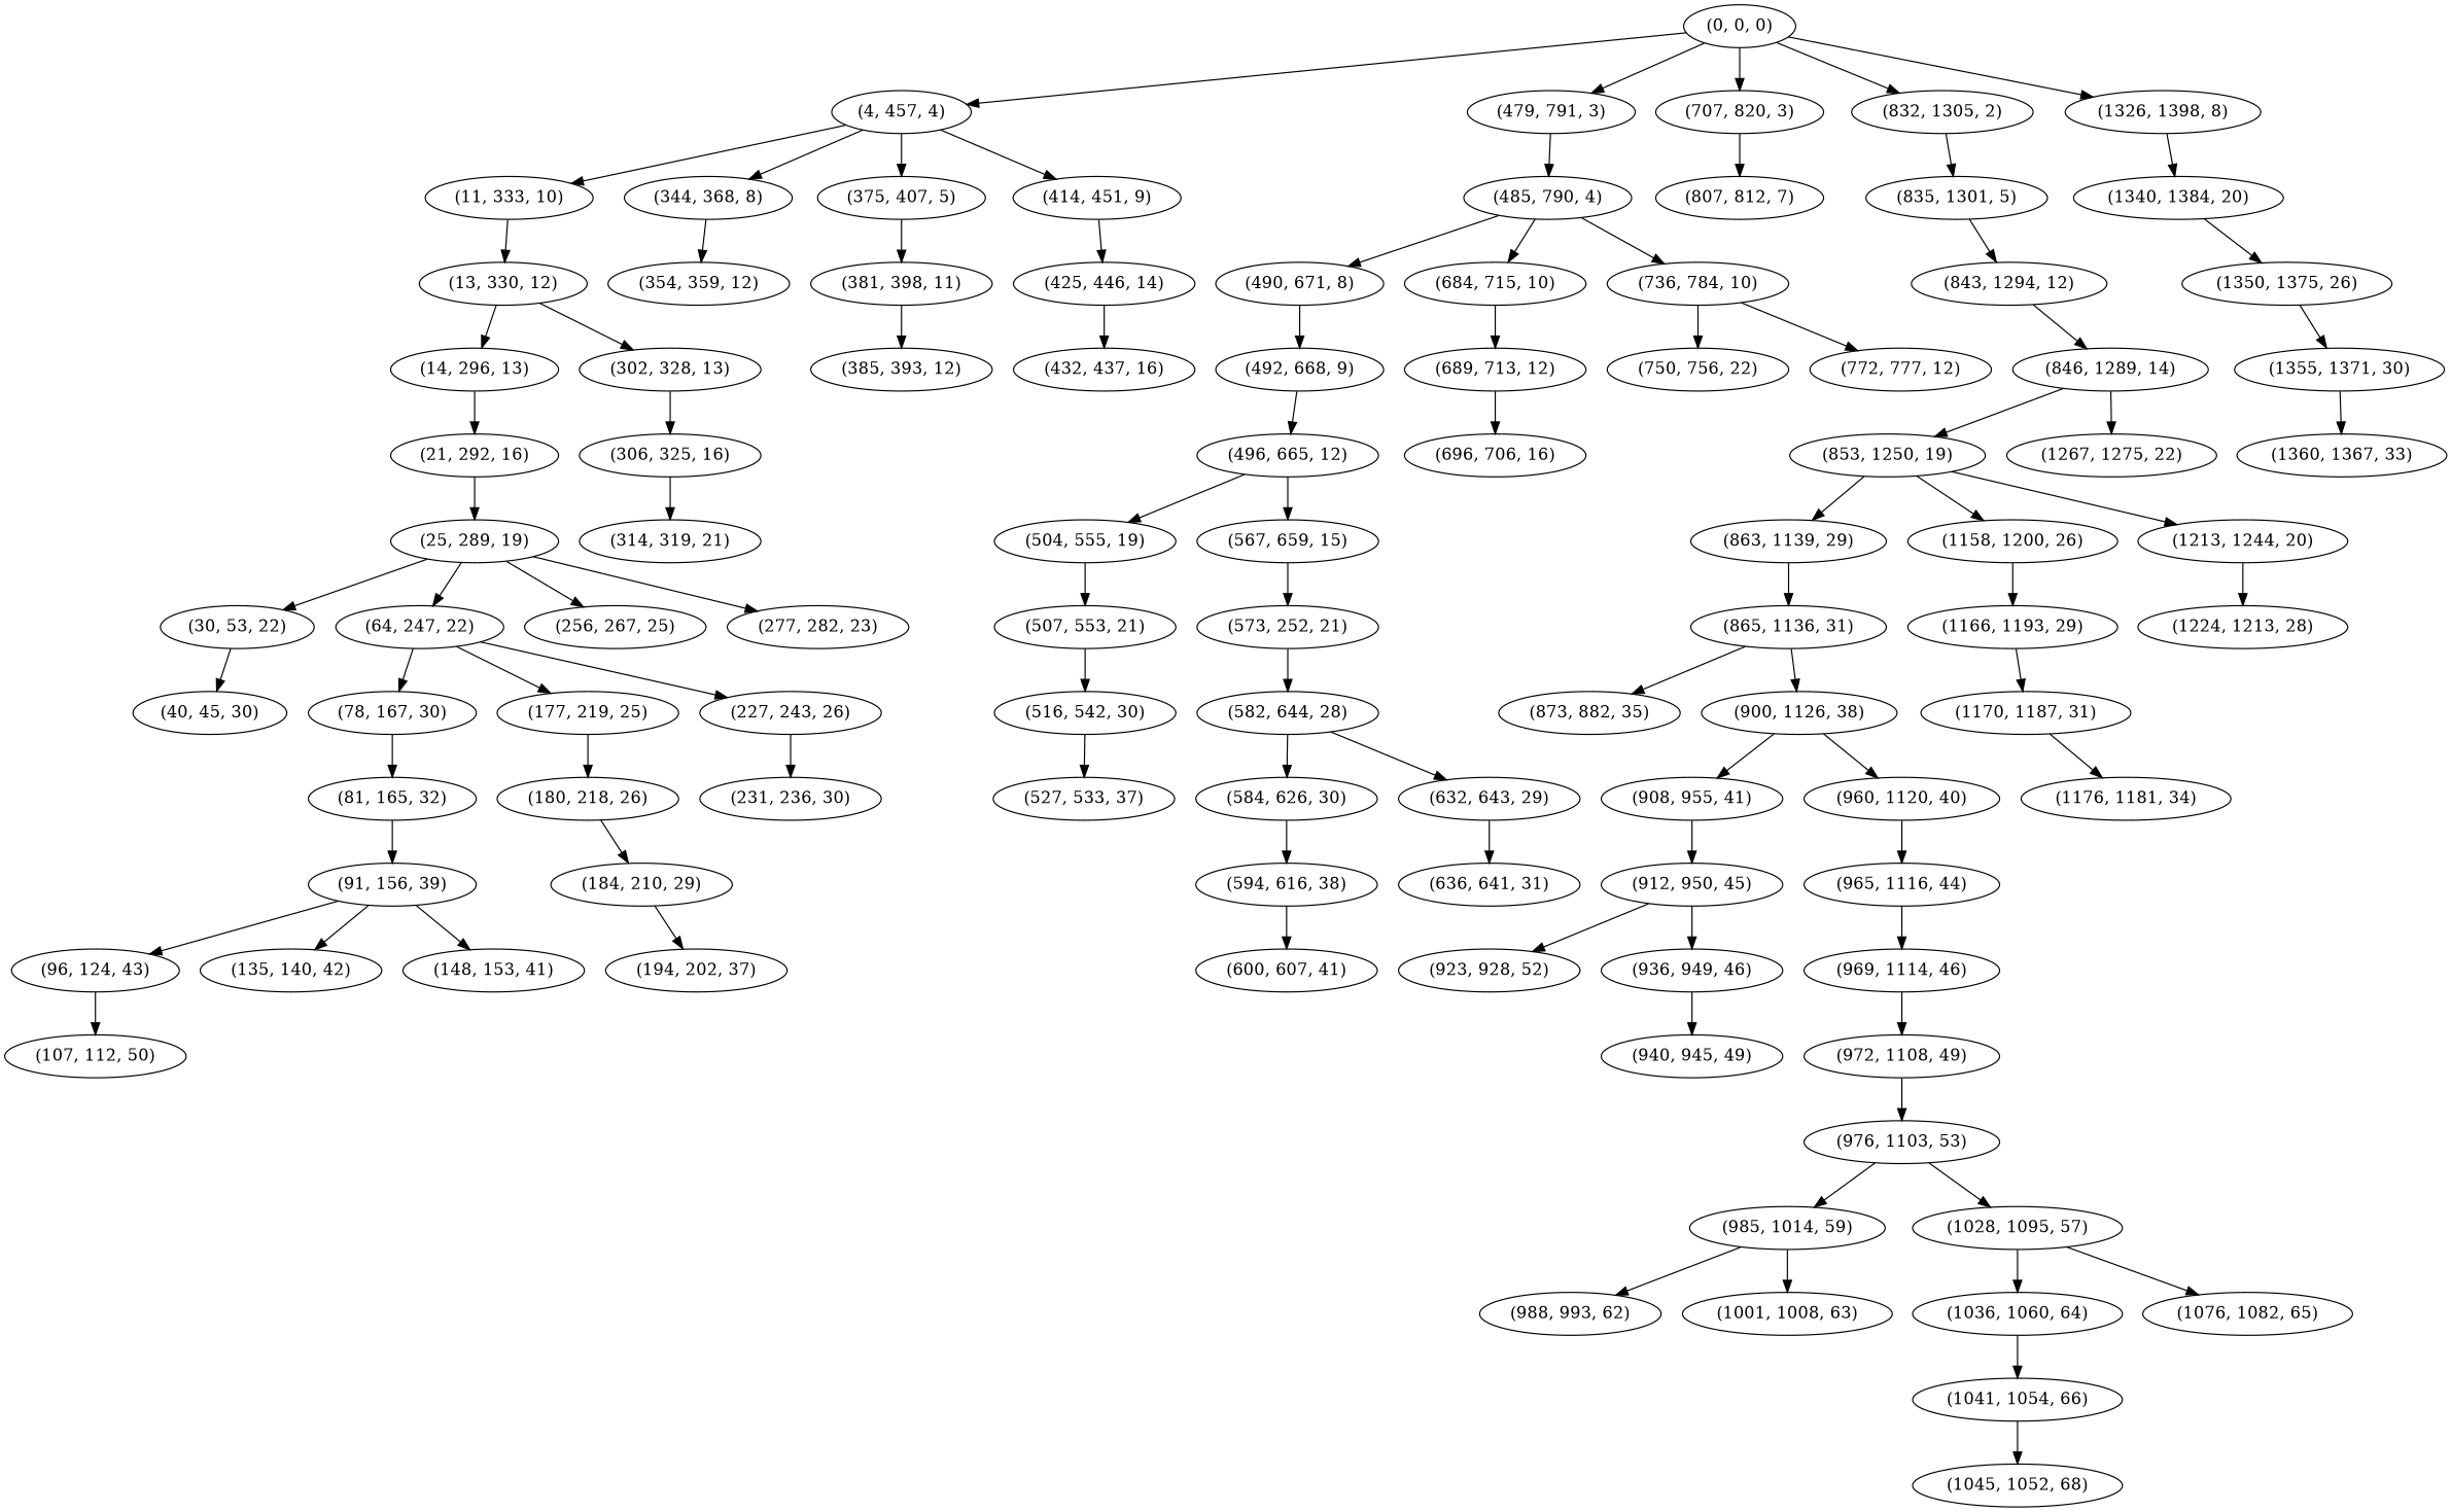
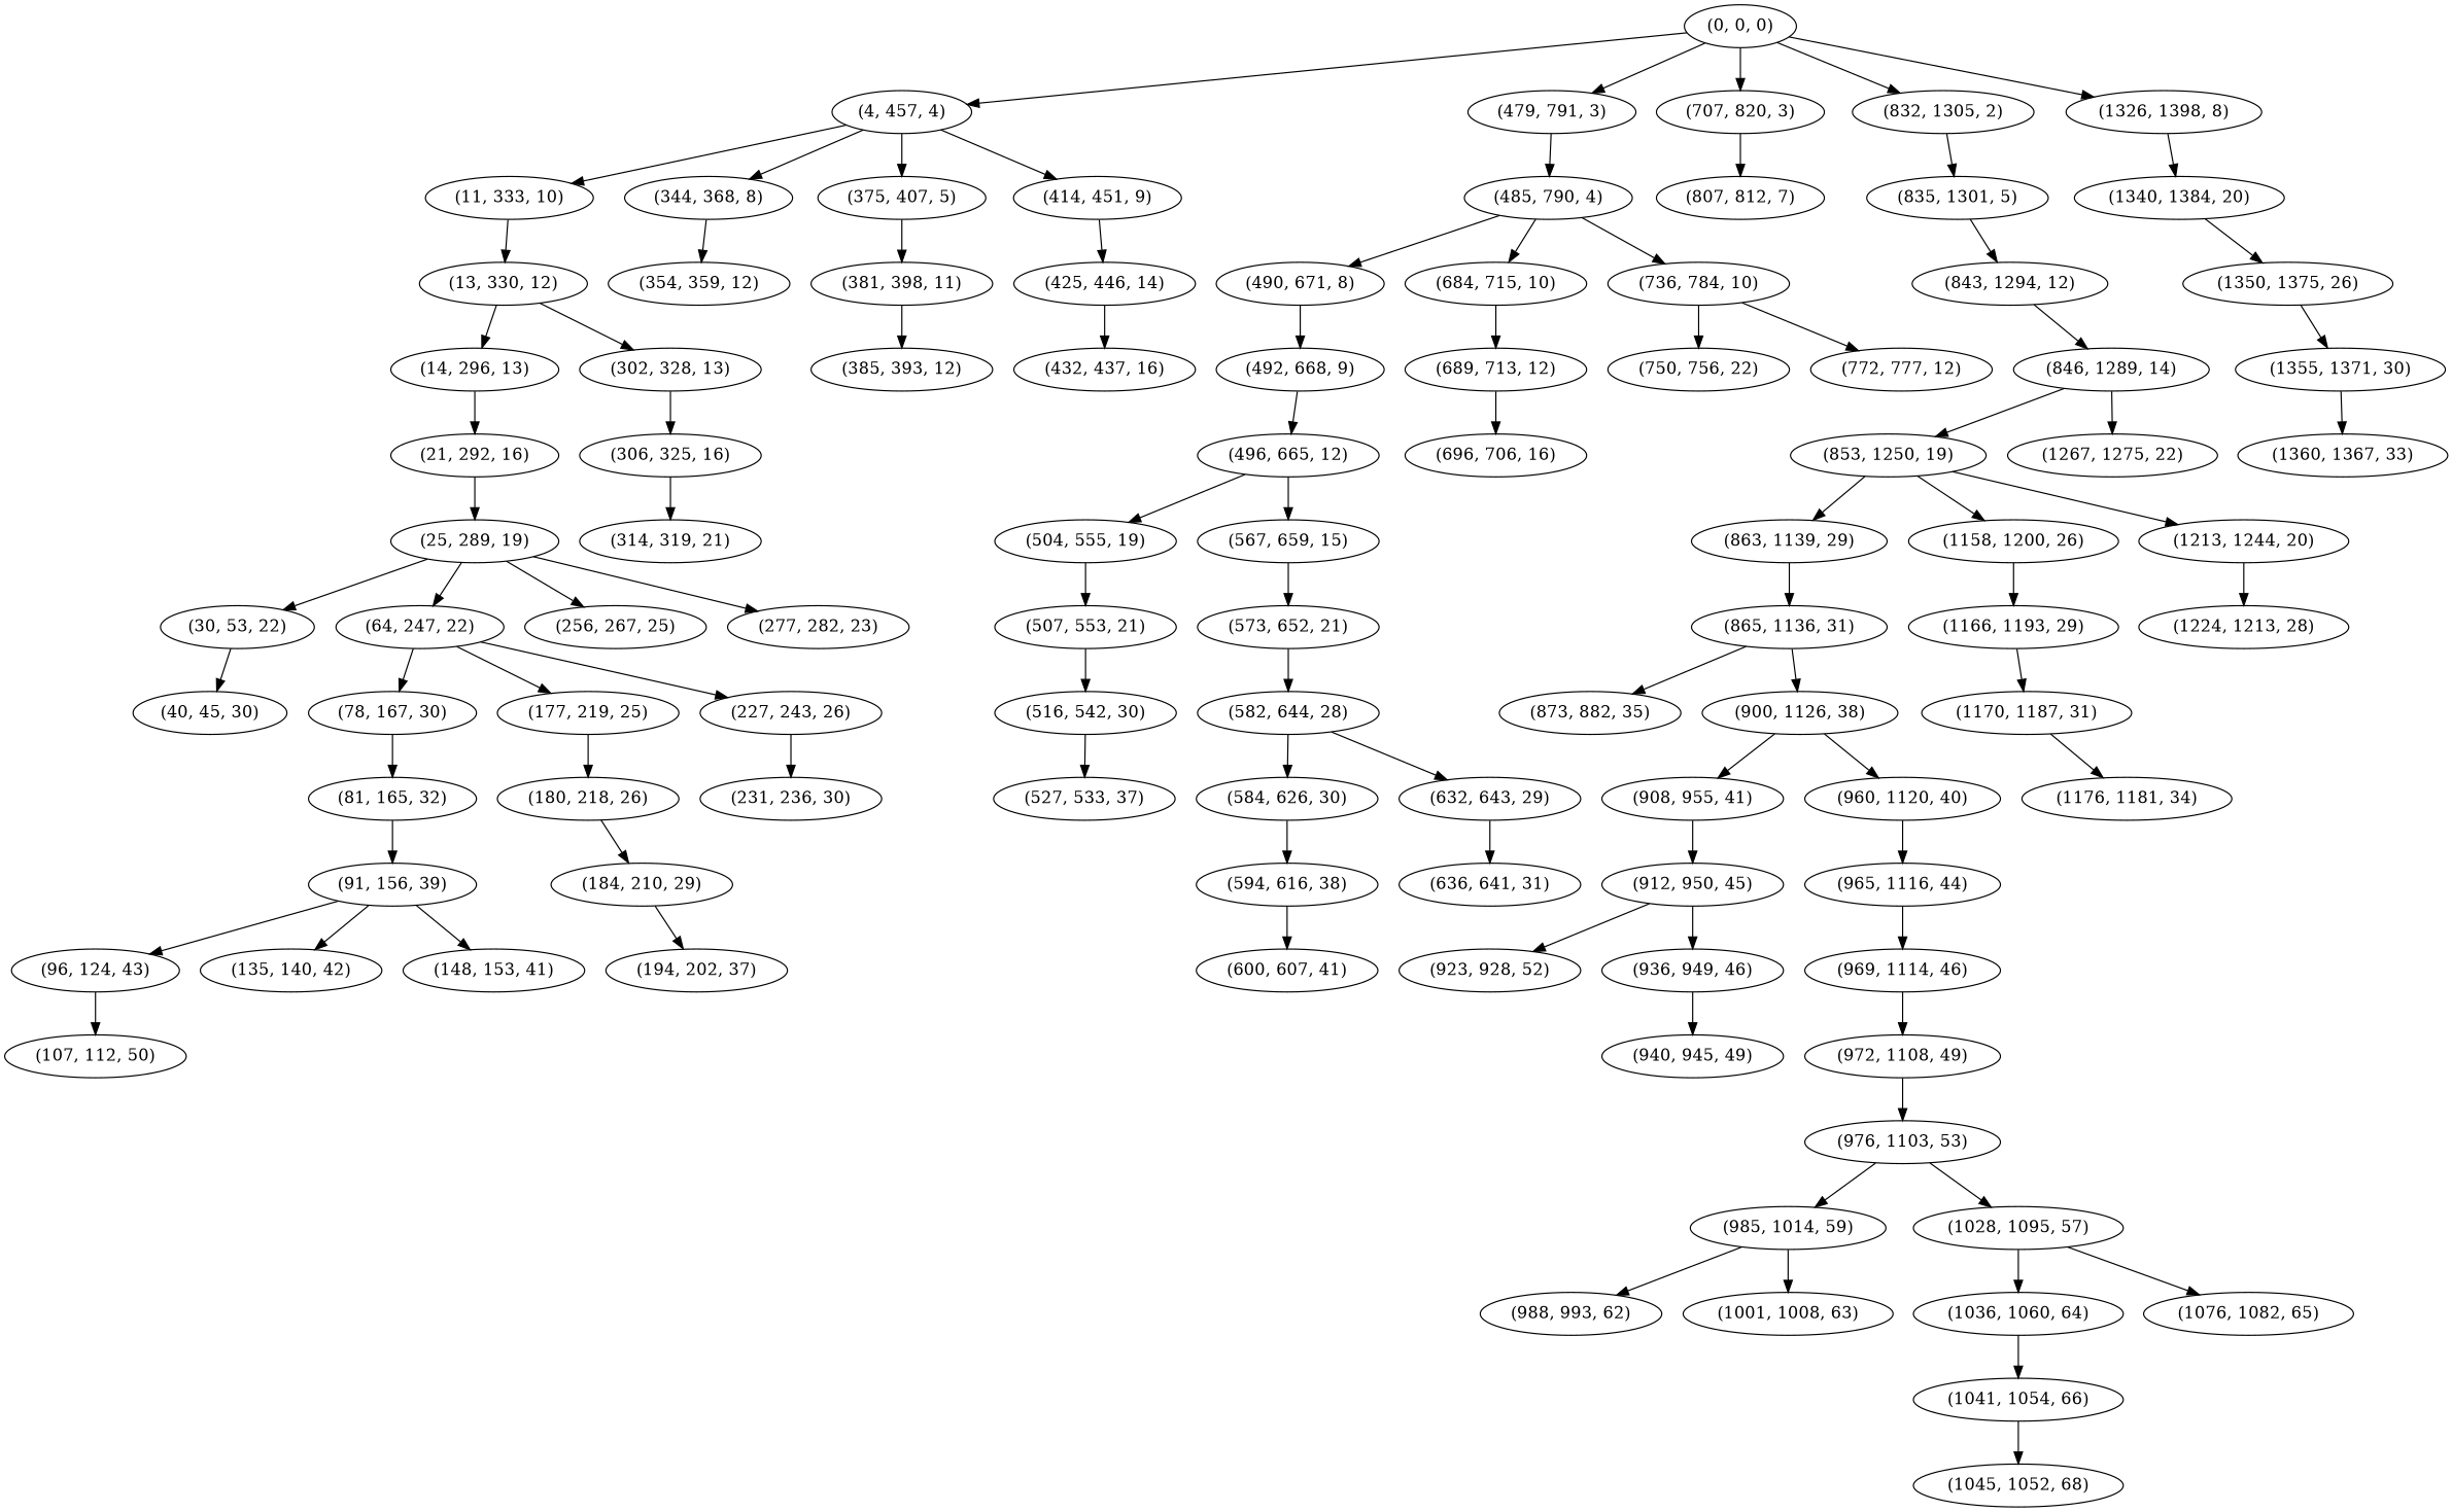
  digraph {
    "(0, 0, 0)"
    "(4, 457, 4)"
    "(479, 791, 3)"
    n4 [label="(707, 820, 3)"]
    "(832, 1305, 2)"
    "(1326, 1398, 8)"
    "(11, 333, 10)"
    "(344, 368, 8)"
    "(375, 407, 5)"
    "(414, 451, 9)"
    "(485, 790, 4)"
    "(807, 812, 7)"
    "(835, 1301, 5)"
    "(1340, 1384, 20)"
    "(13, 330, 12)"
    "(354, 359, 12)"
    "(381, 398, 11)"
    "(425, 446, 14)"
    "(14, 296, 13)"
    "(302, 328, 13)"
    "(21, 292, 16)"
    "(306, 325, 16)"
    "(25, 289, 19)"
    "(30, 53, 22)"
    "(64, 247, 22)"
    "(256, 267, 25)"
    "(277, 282, 23)"
    "(40, 45, 30)"
    "(78, 167, 30)"
    "(177, 219, 25)"
    "(227, 243, 26)"
    "(81, 165, 32)"
    "(180, 218, 26)"
    "(231, 236, 30)"
    "(91, 156, 39)"
    "(96, 124, 43)"
    "(135, 140, 42)"
    "(148, 153, 41)"
    "(107, 112, 50)"
    "(184, 210, 29)"
    "(194, 202, 37)"
    "(314, 319, 21)"
    "(385, 393, 12)"
    "(432, 437, 16)"
    "(490, 671, 8)"
    "(684, 715, 10)"
    "(736, 784, 10)"
    "(492, 668, 9)"
    "(689, 713, 12)"
    "(750, 756, 22)"
    "(772, 777, 12)"
    "(496, 665, 12)"
    "(504, 555, 19)"
    "(567, 659, 15)"
    "(507, 553, 21)"
-   "(573, 652, 21)" [label="(573, 252, 21)"]
+   "(573, 652, 21)"
    "(516, 542, 30)"
    "(527, 533, 37)"
    "(582, 644, 28)"
    "(584, 626, 30)"
    "(632, 643, 29)"
    "(594, 616, 38)"
    "(636, 641, 31)"
    "(600, 607, 41)"
    "(696, 706, 16)"
    "(843, 1294, 12)"
    "(846, 1289, 14)"
    "(853, 1250, 19)"
    "(1267, 1275, 22)"
    "(863, 1139, 29)"
    "(1158, 1200, 26)"
    "(1213, 1244, 20)"
    "(865, 1136, 31)"
    "(1166, 1193, 29)"
    n75 [label="(1224, 1213, 28)"]
    "(873, 882, 35)"
    "(900, 1126, 38)"
    "(908, 955, 41)"
    "(960, 1120, 40)"
    "(912, 950, 45)"
    "(965, 1116, 44)"
    "(923, 928, 52)"
    "(936, 949, 46)"
    "(940, 945, 49)"
    "(969, 1114, 46)"
    "(972, 1108, 49)"
    "(976, 1103, 53)"
    "(985, 1014, 59)"
    "(1028, 1095, 57)"
    "(988, 993, 62)"
    "(1001, 1008, 63)"
    "(1036, 1060, 64)"
    "(1076, 1082, 65)"
    "(1041, 1054, 66)"
    "(1045, 1052, 68)"
    "(1170, 1187, 31)"
    "(1176, 1181, 34)"
    "(1350, 1375, 26)"
    "(1355, 1371, 30)"
    "(1360, 1367, 33)"
    "(0, 0, 0)" -> "(4, 457, 4)"
    "(0, 0, 0)" -> "(479, 791, 3)"
    "(0, 0, 0)" -> n4
    "(0, 0, 0)" -> "(832, 1305, 2)"
    "(0, 0, 0)" -> "(1326, 1398, 8)"
    "(4, 457, 4)" -> "(11, 333, 10)"
    "(4, 457, 4)" -> "(344, 368, 8)"
    "(4, 457, 4)" -> "(375, 407, 5)"
    "(4, 457, 4)" -> "(414, 451, 9)"
    "(479, 791, 3)" -> "(485, 790, 4)"
    n4 -> "(807, 812, 7)"
    "(832, 1305, 2)" -> "(835, 1301, 5)"
    "(1326, 1398, 8)" -> "(1340, 1384, 20)"
    "(11, 333, 10)" -> "(13, 330, 12)"
    "(344, 368, 8)" -> "(354, 359, 12)"
    "(375, 407, 5)" -> "(381, 398, 11)"
    "(414, 451, 9)" -> "(425, 446, 14)"
    "(485, 790, 4)" -> "(490, 671, 8)"
    "(485, 790, 4)" -> "(684, 715, 10)"
    "(485, 790, 4)" -> "(736, 784, 10)"
    "(835, 1301, 5)" -> "(843, 1294, 12)"
    "(1340, 1384, 20)" -> "(1350, 1375, 26)"
    "(13, 330, 12)" -> "(14, 296, 13)"
    "(13, 330, 12)" -> "(302, 328, 13)"
    "(381, 398, 11)" -> "(385, 393, 12)"
    "(425, 446, 14)" -> "(432, 437, 16)"
    "(14, 296, 13)" -> "(21, 292, 16)"
    "(302, 328, 13)" -> "(306, 325, 16)"
    "(21, 292, 16)" -> "(25, 289, 19)"
    "(306, 325, 16)" -> "(314, 319, 21)"
    "(25, 289, 19)" -> "(30, 53, 22)"
    "(25, 289, 19)" -> "(64, 247, 22)"
    "(25, 289, 19)" -> "(256, 267, 25)"
    "(25, 289, 19)" -> "(277, 282, 23)"
    "(30, 53, 22)" -> "(40, 45, 30)"
    "(64, 247, 22)" -> "(78, 167, 30)"
    "(64, 247, 22)" -> "(177, 219, 25)"
    "(64, 247, 22)" -> "(227, 243, 26)"
    "(78, 167, 30)" -> "(81, 165, 32)"
    "(177, 219, 25)" -> "(180, 218, 26)"
    "(227, 243, 26)" -> "(231, 236, 30)"
    "(81, 165, 32)" -> "(91, 156, 39)"
    "(180, 218, 26)" -> "(184, 210, 29)"
    "(91, 156, 39)" -> "(96, 124, 43)"
    "(91, 156, 39)" -> "(135, 140, 42)"
    "(91, 156, 39)" -> "(148, 153, 41)"
    "(96, 124, 43)" -> "(107, 112, 50)"
    "(184, 210, 29)" -> "(194, 202, 37)"
    "(490, 671, 8)" -> "(492, 668, 9)"
    "(684, 715, 10)" -> "(689, 713, 12)"
    "(736, 784, 10)" -> "(750, 756, 22)"
    "(736, 784, 10)" -> "(772, 777, 12)"
    "(492, 668, 9)" -> "(496, 665, 12)"
    "(689, 713, 12)" -> "(696, 706, 16)"
    "(496, 665, 12)" -> "(504, 555, 19)"
    "(496, 665, 12)" -> "(567, 659, 15)"
    "(504, 555, 19)" -> "(507, 553, 21)"
    "(567, 659, 15)" -> "(573, 652, 21)"
    "(507, 553, 21)" -> "(516, 542, 30)"
    "(573, 652, 21)" -> "(582, 644, 28)"
    "(516, 542, 30)" -> "(527, 533, 37)"
    "(582, 644, 28)" -> "(584, 626, 30)"
    "(582, 644, 28)" -> "(632, 643, 29)"
    "(584, 626, 30)" -> "(594, 616, 38)"
    "(632, 643, 29)" -> "(636, 641, 31)"
    "(594, 616, 38)" -> "(600, 607, 41)"
    "(843, 1294, 12)" -> "(846, 1289, 14)"
    "(846, 1289, 14)" -> "(853, 1250, 19)"
    "(846, 1289, 14)" -> "(1267, 1275, 22)"
    "(853, 1250, 19)" -> "(863, 1139, 29)"
    "(853, 1250, 19)" -> "(1158, 1200, 26)"
    "(853, 1250, 19)" -> "(1213, 1244, 20)"
    "(863, 1139, 29)" -> "(865, 1136, 31)"
    "(1158, 1200, 26)" -> "(1166, 1193, 29)"
    "(1213, 1244, 20)" -> n75
    "(865, 1136, 31)" -> "(873, 882, 35)"
    "(865, 1136, 31)" -> "(900, 1126, 38)"
    "(1166, 1193, 29)" -> "(1170, 1187, 31)"
    "(900, 1126, 38)" -> "(908, 955, 41)"
    "(900, 1126, 38)" -> "(960, 1120, 40)"
    "(908, 955, 41)" -> "(912, 950, 45)"
    "(960, 1120, 40)" -> "(965, 1116, 44)"
    "(912, 950, 45)" -> "(923, 928, 52)"
    "(912, 950, 45)" -> "(936, 949, 46)"
    "(965, 1116, 44)" -> "(969, 1114, 46)"
    "(936, 949, 46)" -> "(940, 945, 49)"
    "(969, 1114, 46)" -> "(972, 1108, 49)"
    "(972, 1108, 49)" -> "(976, 1103, 53)"
    "(976, 1103, 53)" -> "(985, 1014, 59)"
    "(976, 1103, 53)" -> "(1028, 1095, 57)"
    "(985, 1014, 59)" -> "(988, 993, 62)"
    "(985, 1014, 59)" -> "(1001, 1008, 63)"
    "(1028, 1095, 57)" -> "(1036, 1060, 64)"
    "(1028, 1095, 57)" -> "(1076, 1082, 65)"
    "(1036, 1060, 64)" -> "(1041, 1054, 66)"
    "(1041, 1054, 66)" -> "(1045, 1052, 68)"
    "(1170, 1187, 31)" -> "(1176, 1181, 34)"
    "(1350, 1375, 26)" -> "(1355, 1371, 30)"
    "(1355, 1371, 30)" -> "(1360, 1367, 33)"
  }
